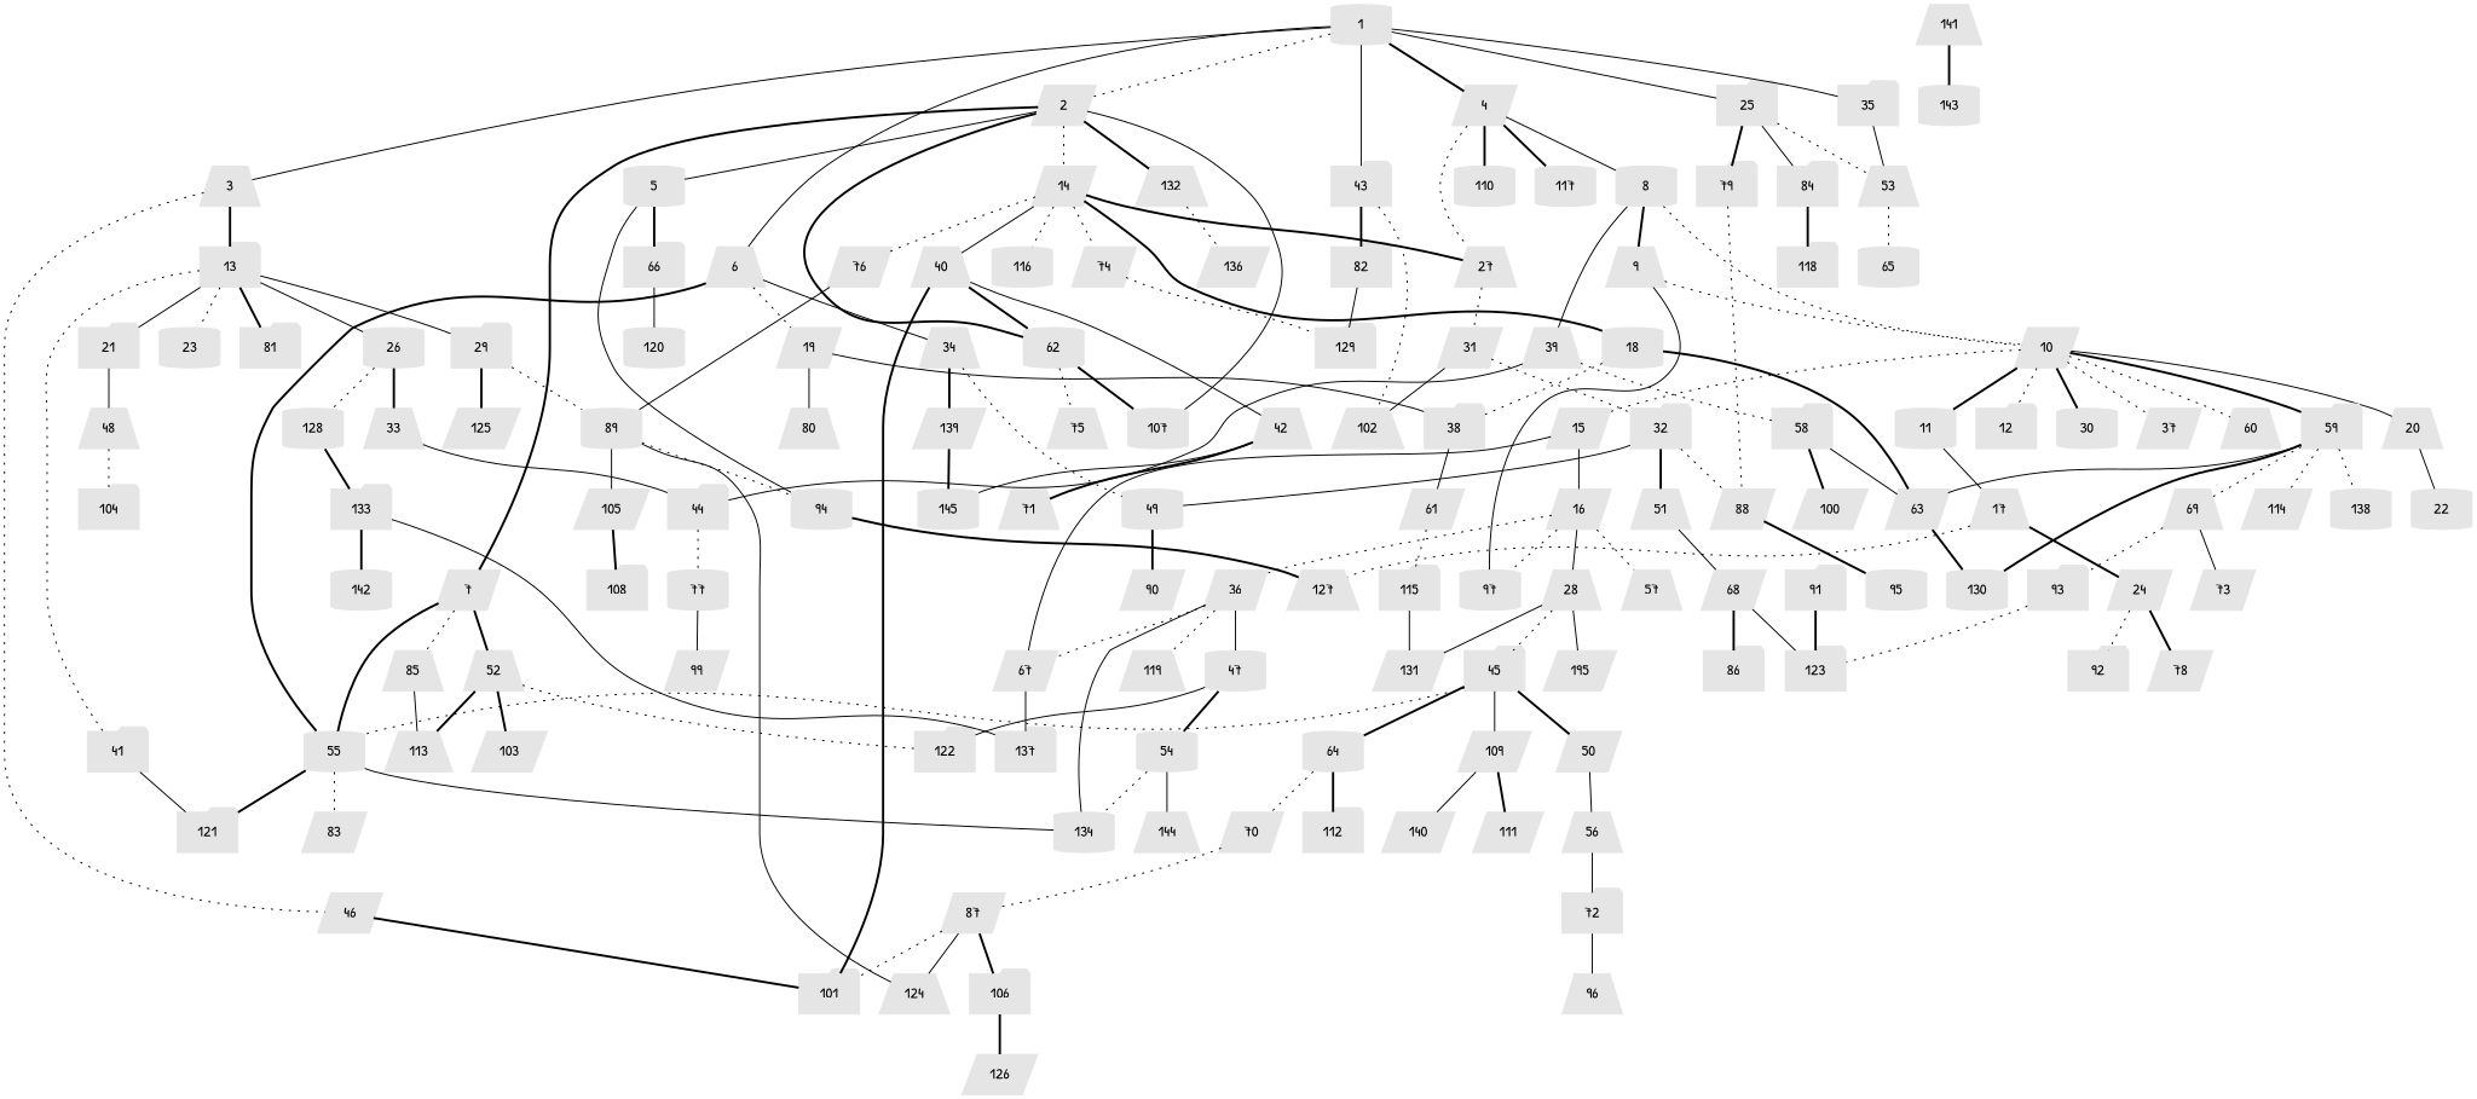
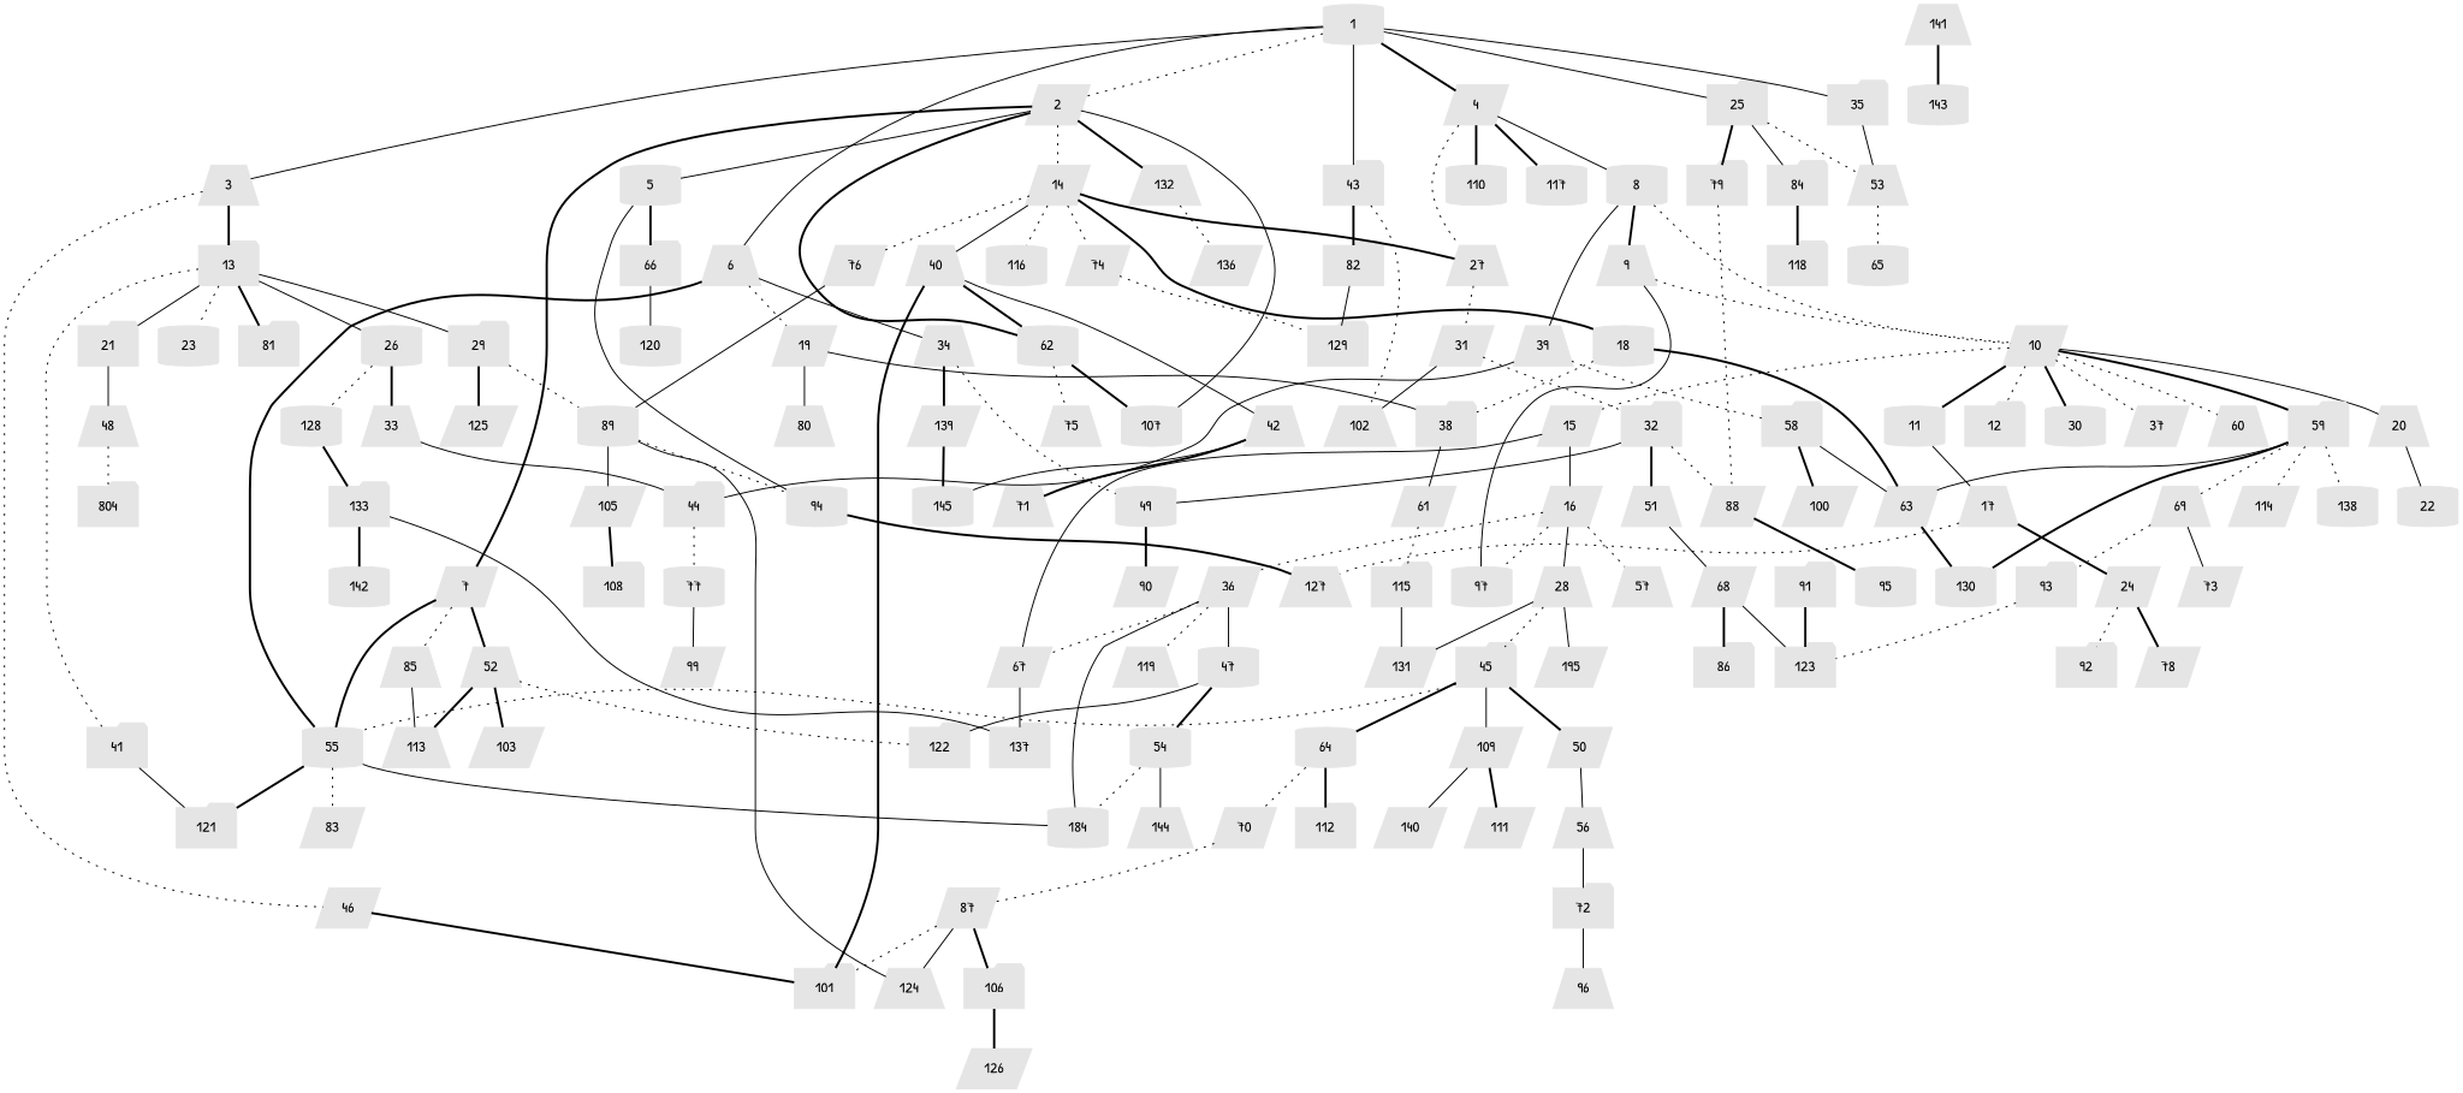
  graph {
    fontname="Patrick Hand"
    node [color=gray90 fontname="Patrick Hand" shape=parallelogram style=filled]
    edge [fontname="Patrick Hand" style=solid]
    1 [shape=cylinder]
    2
    3 [shape=trapezium]
    4
    6 [shape=trapezium]
    25 [shape=folder]
    35 [shape=folder]
    43 [shape=folder]
    5 [shape=cylinder]
    7
    14
    62 [shape=cylinder]
    107 [shape=cylinder]
    132 [shape=trapezium]
    13 [shape=folder]
    46
    8 [shape=cylinder]
    27 [shape=trapezium]
    110 [shape=cylinder]
    117 [shape=cylinder]
    19
    34 [shape=trapezium]
    55 [shape=cylinder]
    53 [shape=trapezium]
    79 [shape=folder]
    84 [shape=folder]
    102 [shape=trapezium]
    82 [shape=folder]
    66 [shape=folder]
    94 [shape=cylinder]
    52 [shape=trapezium]
    85 [shape=trapezium]
    18 [shape=cylinder]
    40 [shape=trapezium]
    74
    76
    116 [shape=cylinder]
    75 [shape=trapezium]
    136
    21 [shape=folder]
    23 [shape=cylinder]
    26 [shape=cylinder]
    29 [shape=folder]
    41 [shape=folder]
    81 [shape=folder]
    101 [shape=folder]
    9 [shape=trapezium]
    10
    39 [shape=trapezium]
    31
    120 [shape=cylinder]
    127 [shape=trapezium]
    38 [shape=folder]
    80 [shape=trapezium]
    49 [shape=cylinder]
    139
-   134 [shape=cylinder]
+   134 [shape=cylinder label=184]
    121 [shape=folder]
    83
    122 [shape=folder]
    103
    113 [shape=trapezium]
    97 [shape=cylinder]
    11 [shape=cylinder]
    12 [shape=folder]
    15
    20 [shape=trapezium]
    30 [shape=cylinder]
    37
    59 [shape=folder]
    60 [shape=trapezium]
    44 [shape=folder]
    58 [shape=folder]
    17 [shape=trapezium]
    16
    67
    22 [shape=cylinder]
    63
    69 [shape=trapezium]
    114
    130 [shape=cylinder]
    138 [shape=cylinder]
    24
    48 [shape=trapezium]
    33 [shape=trapezium]
    128 [shape=cylinder]
    89 [shape=cylinder]
    125
    42 [shape=trapezium]
    129 [shape=folder]
    28 [shape=trapezium]
    36
    57 [shape=trapezium]
    137 [shape=folder]
    45 [shape=folder]
    131
    n97 [label=195]
    47 [shape=cylinder]
    119 [shape=trapezium]
    78
    92 [shape=folder]
    61
-   104 [shape=folder]
+   104 [shape=folder label=804]
    65 [shape=cylinder]
    88
    118 [shape=folder]
    133 [shape=folder]
    32 [shape=folder]
    50
    64 [shape=cylinder]
    109
    124 [shape=trapezium]
    105
    51 [shape=trapezium]
    90
    68
    95 [shape=cylinder]
    77 [shape=cylinder]
    145 [shape=cylinder]
    54 [shape=cylinder]
    115 [shape=folder]
    100
    71 [shape=trapezium]
    99
    56 [shape=trapezium]
    70
    112 [shape=folder]
    111
    140
    144 [shape=trapezium]
    72 [shape=folder]
    86 [shape=folder]
    123 [shape=folder]
    96 [shape=trapezium]
    73
    93 [shape=folder]
    87
    106 [shape=folder]
    91 [shape=folder]
    126
    108 [shape=folder]
    141 [shape=trapezium]
    143 [shape=cylinder]
    142 [shape=cylinder]
    1 -- 2 [style=dotted]
    1 -- 3
    1 -- 4 [style=bold]
    1 -- 6
    1 -- 25
    1 -- 35
    1 -- 43
    2 -- 5
    2 -- 7 [style=bold]
    2 -- 14 [style=dotted]
    2 -- 62 [style=bold]
    2 -- 107
    2 -- 132 [style=bold]
    3 -- 13 [style=bold]
    3 -- 46 [style=dotted]
    4 -- 8
    4 -- 27 [style=dotted]
    4 -- 110 [style=bold]
    4 -- 117 [style=bold]
    6 -- 19 [style=dotted]
    6 -- 34
    6 -- 55 [style=bold]
    25 -- 53 [style=dotted]
    25 -- 79 [style=bold]
    25 -- 84
    35 -- 53
    43 -- 102 [style=dotted]
    43 -- 82 [style=bold]
    5 -- 66 [style=bold]
    5 -- 94
    7 -- 55 [style=bold]
    7 -- 52 [style=bold]
    7 -- 85 [style=dotted]
    14 -- 27 [style=bold]
    14 -- 18 [style=bold]
    14 -- 40
    14 -- 74 [style=dotted]
    14 -- 76 [style=dotted]
    14 -- 116 [style=dotted]
    62 -- 107 [style=bold]
    62 -- 75 [style=dotted]
    132 -- 136 [style=dotted]
    13 -- 21
    13 -- 23 [style=dotted]
    13 -- 26
    13 -- 29
    13 -- 41 [style=dotted]
    13 -- 81 [style=bold]
    46 -- 101 [style=bold]
    8 -- 9 [style=bold]
    8 -- 10 [style=dotted]
    8 -- 39
    27 -- 31 [style=dotted]
    19 -- 38
    19 -- 80
    34 -- 49 [style=dotted]
    34 -- 139 [style=bold]
    55 -- 134
    55 -- 121 [style=bold]
    55 -- 83 [style=dotted]
    53 -- 65 [style=dotted]
    79 -- 88 [style=dotted]
    84 -- 118 [style=bold]
    82 -- 129
    66 -- 120
    94 -- 127 [style=bold]
    52 -- 122 [style=dotted]
    52 -- 103 [style=bold]
    52 -- 113 [style=bold]
    85 -- 113
    18 -- 38 [style=dotted]
    18 -- 63 [style=bold]
    40 -- 62 [style=bold]
    40 -- 101 [style=bold]
    40 -- 42
    74 -- 129 [style=dotted]
    76 -- 89
    21 -- 48
    26 -- 33 [style=bold]
    26 -- 128 [style=dotted]
    29 -- 89 [style=dotted]
    29 -- 125 [style=bold]
    41 -- 121
    9 -- 10 [style=dotted]
    9 -- 97
    10 -- 11 [style=bold]
    10 -- 12 [style=dotted]
    10 -- 15 [style=dotted]
    10 -- 20
    10 -- 30 [style=bold]
    10 -- 37 [style=dotted]
    10 -- 59 [style=bold]
    10 -- 60 [style=dotted]
    39 -- 44
    39 -- 58 [style=dotted]
    31 -- 102
    31 -- 32 [style=dotted]
    38 -- 61
    49 -- 90 [style=bold]
    139 -- 145 [style=bold]
    11 -- 17
    15 -- 16
    15 -- 67
    20 -- 22
    59 -- 63
    59 -- 69 [style=dotted]
    59 -- 114 [style=dotted]
    59 -- 130 [style=bold]
    59 -- 138 [style=dotted]
    44 -- 77 [style=dotted]
    58 -- 63
    58 -- 100 [style=bold]
    17 -- 127 [style=dotted]
    17 -- 24 [style=bold]
    16 -- 97 [style=dotted]
    16 -- 28
    16 -- 36 [style=dotted]
    16 -- 57 [style=dotted]
    67 -- 137
    63 -- 130 [style=bold]
    69 -- 73
    69 -- 93 [style=dotted]
    24 -- 78 [style=bold]
    24 -- 92 [style=dotted]
    48 -- 104 [style=dotted]
    33 -- 44
    128 -- 133 [style=bold]
    89 -- 94 [style=dotted]
    89 -- 124
    89 -- 105
    42 -- 145
    42 -- 71 [style=bold]
    28 -- 45 [style=dotted]
    28 -- 131
    28 -- n97
    36 -- 134
    36 -- 67 [style=dotted]
    36 -- 47
    36 -- 119 [style=dotted]
    45 -- 55 [style=dotted]
    45 -- 50 [style=bold]
    45 -- 64 [style=bold]
    45 -- 109
    47 -- 122
    47 -- 54 [style=bold]
    61 -- 115 [style=dotted]
    88 -- 95 [style=bold]
    133 -- 137
    133 -- 142 [style=bold]
    32 -- 49
    32 -- 88 [style=dotted]
    32 -- 51 [style=bold]
    50 -- 56
    64 -- 70 [style=dotted]
    64 -- 112 [style=bold]
    109 -- 111 [style=bold]
    109 -- 140
    105 -- 108 [style=bold]
    51 -- 68
    68 -- 86 [style=bold]
    68 -- 123
    77 -- 99
    54 -- 134 [style=dotted]
    54 -- 144
    115 -- 131
    56 -- 72
    70 -- 87 [style=dotted]
    72 -- 96
    93 -- 123 [style=dotted]
    87 -- 101 [style=dotted]
    87 -- 124
    87 -- 106 [style=bold]
    106 -- 126 [style=bold]
    91 -- 123 [style=bold]
    141 -- 143 [style=bold]
  }
